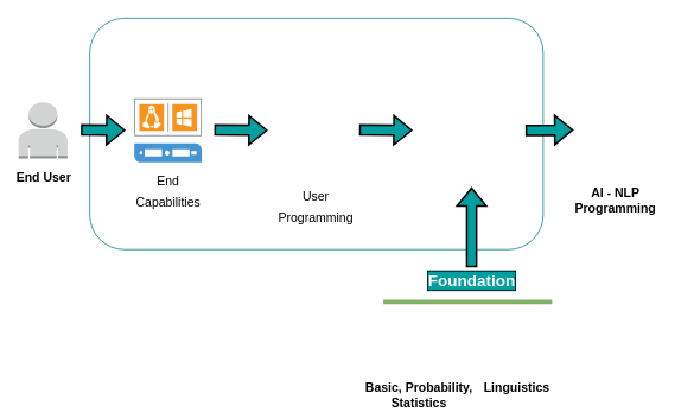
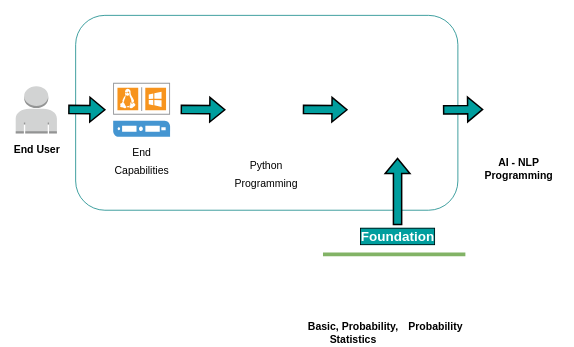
  <mxCell id="0" />
  <mxCell id="1" parent="0" />
  <mxCell id="2" value="" style="rounded=1;whiteSpace=wrap;html=1;strokeColor=#008080;" parent="1" vertex="1"><mxGeometry x="100" y="20" width="510" height="260" as="geometry" /></mxCell>
  <mxCell id="3" value="&lt;font style=&quot;font-size: 14px&quot;&gt;&lt;b&gt;End User&lt;/b&gt;&lt;/font&gt;" style="outlineConnect=0;dashed=0;verticalLabelPosition=bottom;verticalAlign=top;align=center;html=1;shape=mxgraph.aws3.user;fillColor=#D2D3D3;gradientColor=none;fontSize=20;" parent="1" vertex="1"><mxGeometry x="20" y="114.5" width="55" height="63" as="geometry" /></mxCell>
  <mxCell id="4" value="&lt;div&gt;&lt;font style=&quot;font-size: 14px;&quot;&gt;End&lt;/font&gt;&lt;/div&gt;&lt;div&gt;&lt;font style=&quot;font-size: 14px;&quot;&gt;Capabilities&lt;br&gt;&lt;/font&gt;&lt;/div&gt;" style="shadow=0;dashed=0;html=1;strokeColor=none;fillColor=#4495D1;labelPosition=center;verticalLabelPosition=bottom;verticalAlign=top;align=center;outlineConnect=0;shape=mxgraph.veeam.windows_linux_server;fontSize=20;" parent="1" vertex="1"><mxGeometry x="150" y="110" width="76" height="72" as="geometry" /></mxCell>
- <mxCell id="5" value="&lt;div&gt;&lt;font style=&quot;font-size: 14px;&quot;&gt;User&lt;/font&gt;&lt;/div&gt;&lt;div&gt;&lt;font style=&quot;font-size: 14px;&quot;&gt;Programming&lt;br&gt;&lt;/font&gt;&lt;/div&gt;" style="shape=image;html=1;verticalAlign=top;verticalLabelPosition=bottom;labelBackgroundColor=#ffffff;imageAspect=0;aspect=fixed;image=https://cdn4.iconfinder.com/data/icons/logos-and-brands/512/267_Python_logo-128.png;fontSize=20;" parent="1" vertex="1"><mxGeometry x="304" y="100.5" width="99" height="99" as="geometry" /></mxCell>
+ <mxCell id="5" value="&lt;div&gt;&lt;font style=&quot;font-size: 14px;&quot;&gt;Python&lt;/font&gt;&lt;/div&gt;&lt;div&gt;&lt;font style=&quot;font-size: 14px;&quot;&gt;Programming&lt;br&gt;&lt;/font&gt;&lt;/div&gt;" style="shape=image;html=1;verticalAlign=top;verticalLabelPosition=bottom;labelBackgroundColor=#ffffff;imageAspect=0;aspect=fixed;image=https://cdn4.iconfinder.com/data/icons/logos-and-brands/512/267_Python_logo-128.png;fontSize=20;" parent="1" vertex="1"><mxGeometry x="304" y="100.5" width="99" height="99" as="geometry" /></mxCell>
  <mxCell id="6" value="" style="shape=flexArrow;endArrow=classic;html=1;rounded=0;fontSize=20;strokeWidth=2;fillColor=#009E9E;" parent="1" edge="1"><mxGeometry width="50" height="50" relative="1" as="geometry"><mxPoint x="90" y="145.5" as="sourcePoint" /><mxPoint x="140" y="146" as="targetPoint" /></mxGeometry></mxCell>
  <mxCell id="7" value="" style="shape=flexArrow;endArrow=classic;html=1;rounded=0;fontSize=20;strokeWidth=2;fillColor=#009E9E;" parent="1" edge="1"><mxGeometry width="50" height="50" relative="1" as="geometry"><mxPoint x="240" y="145.5" as="sourcePoint" /><mxPoint x="300" y="146" as="targetPoint" /></mxGeometry></mxCell>
  <mxCell id="8" value="" style="shape=flexArrow;endArrow=classic;html=1;rounded=0;fontSize=20;strokeWidth=2;fillColor=#009E9E;" parent="1" edge="1"><mxGeometry width="50" height="50" relative="1" as="geometry"><mxPoint x="590" y="146" as="sourcePoint" /><mxPoint x="644" y="145.5" as="targetPoint" /></mxGeometry></mxCell>
  <mxCell id="9" value="" style="shape=flexArrow;endArrow=classic;html=1;rounded=0;fontSize=20;strokeWidth=2;fillColor=#009E9E;" parent="1" edge="1"><mxGeometry width="50" height="50" relative="1" as="geometry"><mxPoint x="403" y="145.5" as="sourcePoint" /><mxPoint x="463" y="146" as="targetPoint" /></mxGeometry></mxCell>
  <mxCell id="10" value="" style="shape=image;verticalLabelPosition=bottom;labelBackgroundColor=#ffffff;verticalAlign=top;aspect=fixed;imageAspect=0;image=https://upload.wikimedia.org/wikipedia/commons/thumb/8/88/SpaCy_logo.svg/1200px-SpaCy_logo.svg.png;" parent="1" vertex="1"><mxGeometry x="480" y="169.73" width="100" height="35.77" as="geometry" /></mxCell>
  <mxCell id="11" value="" style="shape=image;verticalLabelPosition=bottom;labelBackgroundColor=#ffffff;verticalAlign=top;aspect=fixed;imageAspect=0;image=https://textacy.readthedocs.io/en/latest/_static/textacy_logo.png;" parent="1" vertex="1"><mxGeometry x="470" y="100.5" width="120" height="77.54" as="geometry" /></mxCell>
- <mxCell id="12" value="&lt;font style=&quot;font-size: 14px&quot;&gt;&lt;b&gt;Linguistics&lt;/b&gt;&lt;/font&gt;" style="shape=image;html=1;verticalAlign=top;verticalLabelPosition=bottom;labelBackgroundColor=#ffffff;imageAspect=0;aspect=fixed;image=https://cdn2.iconfinder.com/data/icons/new-year-resolutions/64/resolutions-06-128.png" parent="1" vertex="1"><mxGeometry x="540" y="340" width="80" height="80" as="geometry" /></mxCell>
+ <mxCell id="12" value="&lt;font style=&quot;font-size: 14px&quot;&gt;&lt;b&gt;Probability&lt;/b&gt;&lt;/font&gt;" style="shape=image;html=1;verticalAlign=top;verticalLabelPosition=bottom;labelBackgroundColor=#ffffff;imageAspect=0;aspect=fixed;image=https://cdn2.iconfinder.com/data/icons/new-year-resolutions/64/resolutions-06-128.png" parent="1" vertex="1"><mxGeometry x="540" y="340" width="80" height="80" as="geometry" /></mxCell>
  <mxCell id="13" value="" style="shape=flexArrow;endArrow=classic;html=1;rounded=0;fontSize=20;strokeWidth=2;fillColor=#009E9E;" parent="1" edge="1"><mxGeometry width="50" height="50" relative="1" as="geometry"><mxPoint x="529.5" y="300" as="sourcePoint" /><mxPoint x="529.5" y="210" as="targetPoint" /></mxGeometry></mxCell>
  <mxCell id="14" value="&lt;b&gt;AI - NLP&lt;br&gt;Programming&lt;/b&gt;" style="shape=image;html=1;verticalAlign=top;verticalLabelPosition=bottom;labelBackgroundColor=#ffffff;imageAspect=0;aspect=fixed;image=https://cdn4.iconfinder.com/data/icons/free-large-boss-icon-set/128/Admin.png;fontSize=14;" parent="1" vertex="1"><mxGeometry x="639" y="98" width="104" height="104" as="geometry" /></mxCell>
  <mxCell id="15" value="&lt;b&gt;&lt;font style=&quot;font-size: 14px&quot;&gt;Basic, Probability, &lt;br&gt;Statistics&lt;/font&gt;&lt;/b&gt;" style="shape=image;html=1;verticalAlign=top;verticalLabelPosition=bottom;labelBackgroundColor=#ffffff;imageAspect=0;aspect=fixed;image=https://cdn4.iconfinder.com/data/icons/general-office/91/General_Office_64-128.png" parent="1" vertex="1"><mxGeometry x="440" y="360" width="60" height="60" as="geometry" /></mxCell>
  <mxCell id="16" value="&lt;font style=&quot;font-size: 18px&quot;&gt;&lt;b&gt;Foundation&lt;/b&gt;&lt;/font&gt;" style="text;html=1;strokeColor=none;fillColor=none;align=center;verticalAlign=middle;whiteSpace=wrap;rounded=0;fontSize=14;labelBackgroundColor=#009E9E;labelBorderColor=default;fontColor=#FFFFFF;" parent="1" vertex="1"><mxGeometry x="490" y="290" width="80" height="50" as="geometry" /></mxCell>
  <mxCell id="17" value="" style="endArrow=none;html=1;rounded=1;fontSize=18;fontColor=#FFFFFF;strokeWidth=5;fillColor=#d5e8d4;strokeColor=#82b366;" parent="1" edge="1"><mxGeometry width="50" height="50" relative="1" as="geometry"><mxPoint x="430" y="339" as="sourcePoint" /><mxPoint x="620" y="339" as="targetPoint" /></mxGeometry></mxCell>
